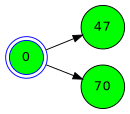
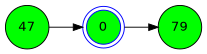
  digraph {
    fontname="DejaVu Sans"
    rankdir=LR
    node [fillcolor=green fontcolor=black fontname="DejaVu Sans" shape=circle style=filled]
    edge [fontname="DejaVu Sans"]
    0 [color=blue shape=doublecircle]
    47
-   70
-   0 -> 47
+   70 [label=79]
+   47 -> 0
    0 -> 70
  }
